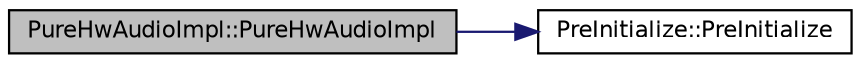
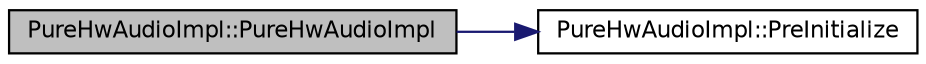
  digraph {
    rankdir=LR
    node [color=black fontname=Helvetica fontsize=10 shape=record style=filled]
    n1 [fillcolor=grey75 fontcolor=black height=0.2 label="PureHwAudioImpl::PureHwAudioImpl" width=0.4]
-   n2 [fillcolor=white height=0.2 label="PreInitialize::PreInitialize" width=0.4]
+   n2 [fillcolor=white height=0.2 label="PureHwAudioImpl::PreInitialize" width=0.4]
    n1 -> n2 [color=midnightblue fontname=Helvetica fontsize=10 labelfontname=Helvetica labelfontsize=10 style=solid]
  }
